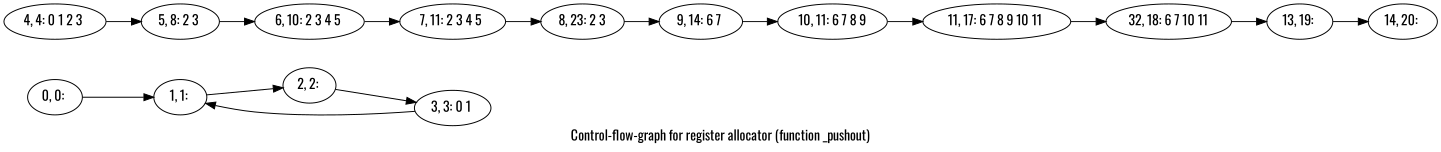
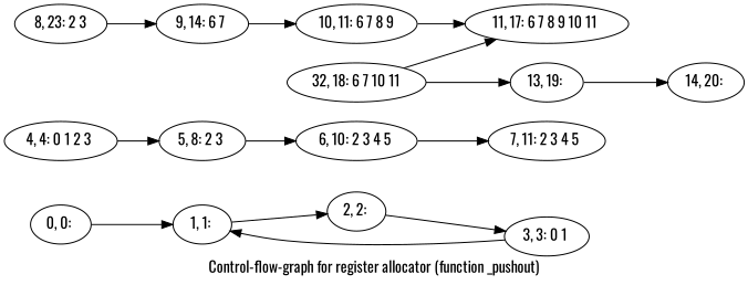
  digraph {
    fontname=Oswald
    label="Control-flow-graph for register allocator (function _pushout)"
    rankdir=LR
    node [fontname=Oswald]
    edge [fontname=Oswald]
    n1 [label="0, 0: "]
    n2 [label="1, 1: "]
    n3 [label="2, 2: "]
    n4 [label="3, 3: 0 1 "]
    n5 [label="4, 4: 0 1 2 3 "]
    n6 [label="5, 8: 2 3 "]
    n7 [label="6, 10: 2 3 4 5 "]
    n8 [label="7, 11: 2 3 4 5 "]
    n9 [label="8, 23: 2 3"]
    n10 [label="9, 14: 6 7 "]
    n11 [label="10, 11: 6 7 8 9"]
    n12 [label="11, 17: 6 7 8 9 10 11 "]
    n13 [label="32, 18: 6 7 10 11"]
    n14 [label="13, 19: "]
    n15 [label="14, 20: "]
    n1 -> n2
    n2 -> n3
    n3 -> n4
    n4 -> n2
    n5 -> n6
    n6 -> n7
    n7 -> n8
-   n8 -> n9
    n9 -> n10
    n10 -> n11
    n11 -> n12
-   n12 -> n13
+   n13 -> n12
    n13 -> n14
    n14 -> n15
  }
